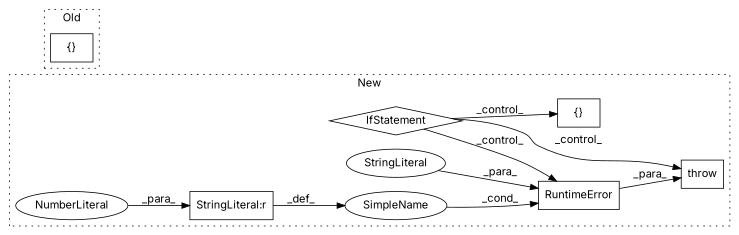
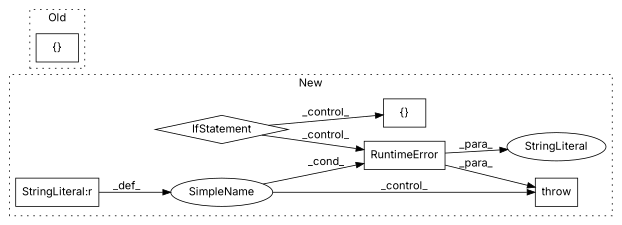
  digraph {
    fontname=Inter
    rankdir=LR
    node [a=4 fontname=Inter l="1,1" shape=box]
    edge [fontname=Inter]
    n1 [a=32 l="13,1" label=RuntimeError s="376,439"]
    n2 [a=53 l=6 label=throw s=370]
    n3 [a=42 label=SimpleName shape=ellipse l=""]
    n4 [a=25 l="4,2" label=IfStatement s="334,360" shape=diamond]
    n5 [a=45 l=50 label=StringLiteral s=389 shape=ellipse]
    n6 [a=27 l=4 label="StringLiteral:r" s=355]
-   n7 [a=34 l=1 label=NumberLiteral s=359 shape=ellipse]
    n8 [label="{}" s="801,855"]
    n9 [label="{}" s="668,749"]
    subgraph cluster_1 {
      label=New
      style=dotted
      n1
      n2
      n3
      n4
      n5
      n6
-     n7
      n8
    }
    subgraph cluster_2 {
      label=Old
      style=dotted
      n9
    }
    n1 -> n2 [label=_para_]
    n3 -> n1 [label=_cond_]
    n4 -> n1 [label=_control_]
-   n4 -> n2 [label=_control_]
+   n3 -> n2 [label=_control_]
    n4 -> n8 [label=_control_]
-   n5 -> n1 [label=_para_]
+   n1 -> n5 [label=_para_]
    n6 -> n3 [label=_def_]
-   n7 -> n6 [label=_para_]
  }
